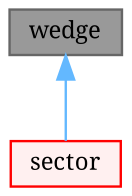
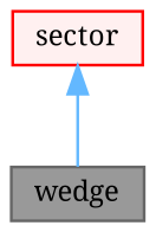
  digraph {
    fontname="Noto Serif"
    node [fontname="Noto Serif" fontsize=10 shape=box style=filled]
    n1 [color=gray40 fillcolor=grey60 fontcolor=black height=0.2 label=wedge width=0.4]
    n2 [color=red fillcolor="#FFF0F0" height=0.2 label=sector width=0.4]
-   n1 -> n2 [color=steelblue1 dir=back fontname="Noto Serif" fontsize=10 labelfontname=Helvetica labelfontsize=10 style=solid]
+   n2 -> n1 [color=steelblue1 dir=back fontname="Noto Serif" fontsize=10 labelfontname=Helvetica labelfontsize=10 style=solid]
  }
